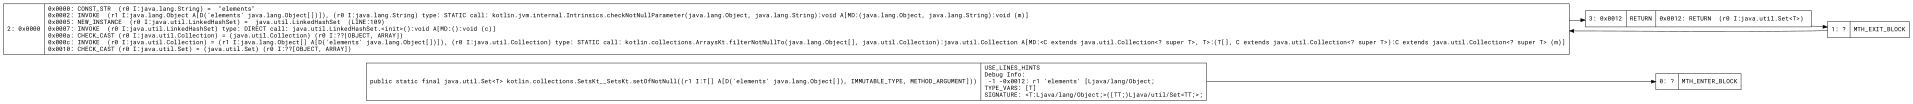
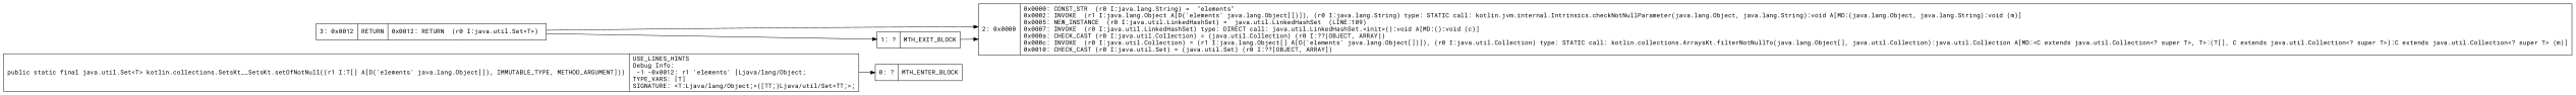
  digraph {
    fontname="Roboto Mono"
    rankdir=LR
    node [fontname="Roboto Mono" shape=record]
    edge [fontname="Roboto Mono"]
    n1 [label="{0\:\ ?|MTH_ENTER_BLOCK\l}"]
    n2 [label="{2\:\ 0x0000|0x0000: CONST_STR  (r0 I:java.lang.String) =  \"elements\" \l0x0002: INVOKE  (r1 I:java.lang.Object A[D('elements' java.lang.Object[])]), (r0 I:java.lang.String) type: STATIC call: kotlin.jvm.internal.Intrinsics.checkNotNullParameter(java.lang.Object, java.lang.String):void A[MD:(java.lang.Object, java.lang.String):void (m)]\l0x0005: NEW_INSTANCE  (r0 I:java.util.LinkedHashSet) =  java.util.LinkedHashSet  (LINE:109)\l0x0007: INVOKE  (r0 I:java.util.LinkedHashSet) type: DIRECT call: java.util.LinkedHashSet.\<init\>():void A[MD:():void (c)]\l0x000a: CHECK_CAST (r0 I:java.util.Collection) = (java.util.Collection) (r0 I:??[OBJECT, ARRAY]) \l0x000c: INVOKE  (r0 I:java.util.Collection) = (r1 I:java.lang.Object[] A[D('elements' java.lang.Object[])]), (r0 I:java.util.Collection) type: STATIC call: kotlin.collections.ArraysKt.filterNotNullTo(java.lang.Object[], java.util.Collection):java.util.Collection A[MD:\<C extends java.util.Collection\<? super T\>, T\>:(T[], C extends java.util.Collection\<? super T\>):C extends java.util.Collection\<? super T\> (m)]\l0x0010: CHECK_CAST (r0 I:java.util.Set) = (java.util.Set) (r0 I:??[OBJECT, ARRAY]) \l}"]
    n3 [label="{3\:\ 0x0012|RETURN\l|0x0012: RETURN  (r0 I:java.util.Set\<T\>) \l}"]
    n4 [label="{1\:\ ?|MTH_EXIT_BLOCK\l}"]
    n5 [label="{public static final java.util.Set\<T\> kotlin.collections.SetsKt__SetsKt.setOfNotNull((r1 I:T[] A[D('elements' java.lang.Object[]), IMMUTABLE_TYPE, METHOD_ARGUMENT]))  | USE_LINES_HINTS\lDebug Info:\l  \-1 \-0x0012: r1 'elements' [Ljava\/lang\/Object;\lTYPE_VARS: [T]\lSIGNATURE: \<T:Ljava\/lang\/Object;\>([TT;)Ljava\/util\/Set\<TT;\>;\l}"]
-   n2 -> n3
+   n3 -> n2
    n3 -> n4
    n4 -> n2
    n5 -> n1
  }
